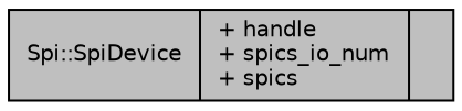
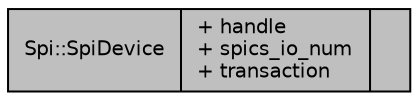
  digraph {
    rankdir=LR
-   n1 [color=black fillcolor=grey75 fontcolor=black fontname=Helvetica fontsize=10 height=0.2 label="{Spi::SpiDevice\n|+ handle\l+ spics_io_num\l+ spics\l|}" shape=record style=filled width=0.4]
+   n1 [color=black fillcolor=grey75 fontcolor=black fontname=Helvetica fontsize=10 height=0.2 label="{Spi::SpiDevice\n|+ handle\l+ spics_io_num\l+ transaction\l|}" shape=record style=filled width=0.4]
  }
